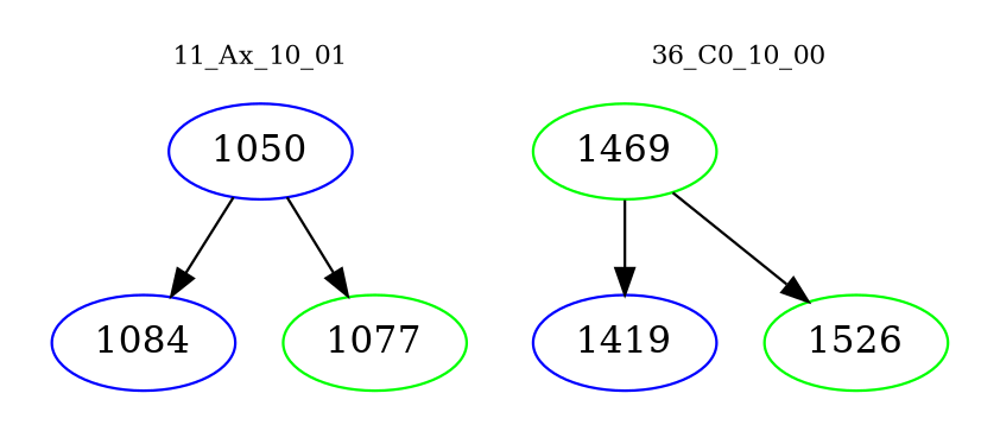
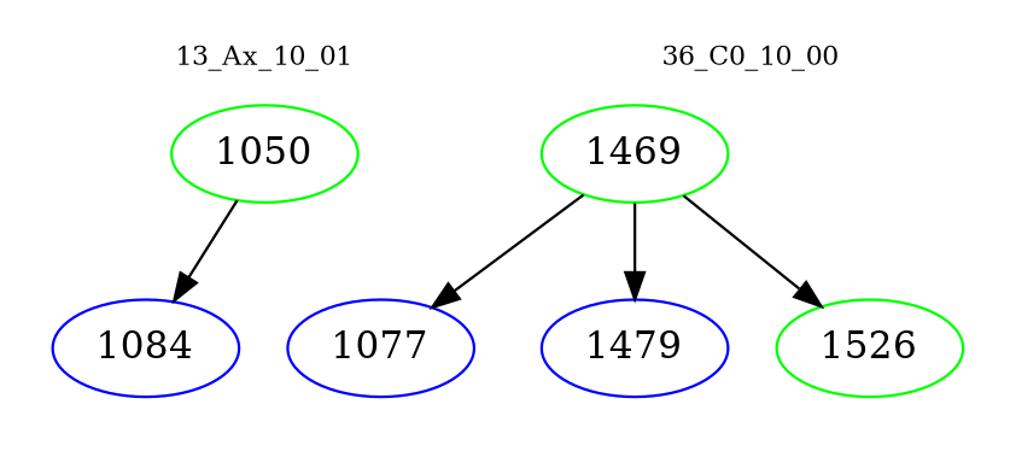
  digraph {
    node [color=green]
    edge [color=black]
-   n1 [color=blue label=1050]
+   n1 [label=1050]
    n2 [color=blue label=1084]
-   n3 [label=1077]
+   n3 [color=blue label=1077]
    n4 [label=1469]
-   n5 [color=blue label=1419]
+   n5 [color=blue label=1479]
    n6 [label=1526]
    subgraph cluster_1 {
      color=white
      fontsize=10
-     label="11_Ax_10_01"
+     label="13_Ax_10_01"
      n1
      n2
      n3
    }
    subgraph cluster_2 {
      color=white
      fontsize=10
      label="36_C0_10_00"
      n4
      n5
      n6
    }
    n1 -> n2
-   n1 -> n3
+   n4 -> n3
    n4 -> n5
    n4 -> n6
  }
